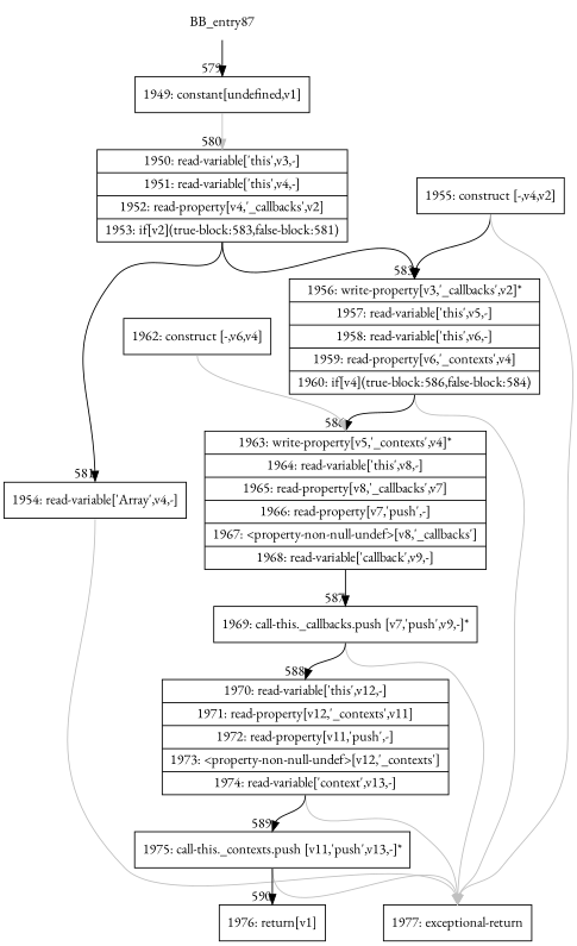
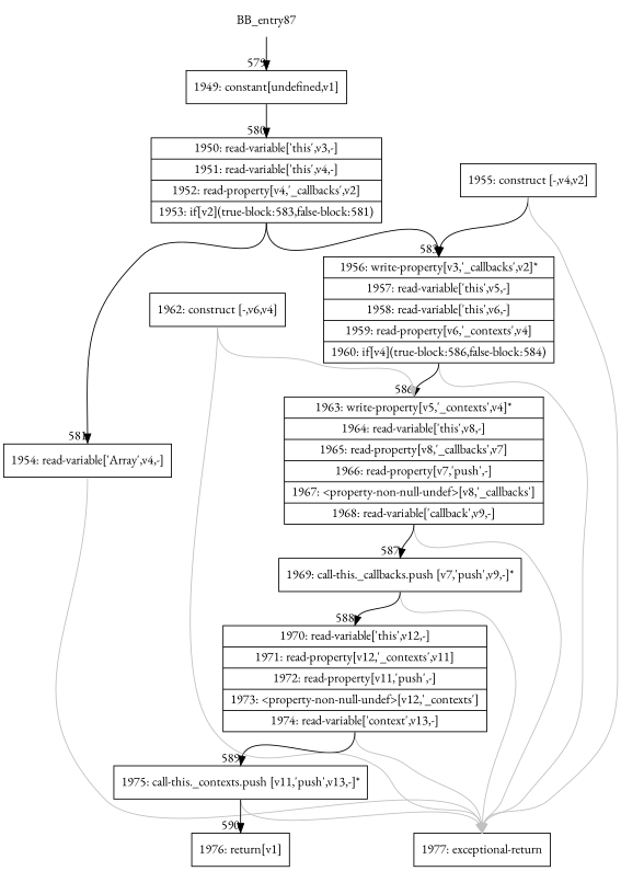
  digraph {
    fontname="EB Garamond"
    rankdir=TD
    node [fontname="EB Garamond" shape=record]
    edge [fontname="EB Garamond" headport=n tailport=s]
    n1 [label=BB_entry87 shape=none]
    n2 [label="{1949: constant[undefined,v1]}"]
    n3 [label="{1950: read-variable['this',v3,-]|1951: read-variable['this',v4,-]|1952: read-property[v4,'_callbacks',v2]|1953: if[v2](true-block:583,false-block:581)}"]
    n4 [label="{1956: write-property[v3,'_callbacks',v2]*|1957: read-variable['this',v5,-]|1958: read-variable['this',v6,-]|1959: read-property[v6,'_contexts',v4]|1960: if[v4](true-block:586,false-block:584)}"]
    n5 [label="{1954: read-variable['Array',v4,-]}"]
    n6 [label="{1977: exceptional-return}"]
    n7 [label="{1963: write-property[v5,'_contexts',v4]*|1964: read-variable['this',v8,-]|1965: read-property[v8,'_callbacks',v7]|1966: read-property[v7,'push',-]|1967: \<property-non-null-undef\>[v8,'_callbacks']|1968: read-variable['callback',v9,-]}"]
    n8 [label="{1969: call-this._callbacks.push [v7,'push',v9,-]*}"]
    n9 [label="{1955: construct [-,v4,v2]}"]
    n10 [label="{1970: read-variable['this',v12,-]|1971: read-property[v12,'_contexts',v11]|1972: read-property[v11,'push',-]|1973: \<property-non-null-undef\>[v12,'_contexts']|1974: read-variable['context',v13,-]}"]
    n11 [label="{1962: construct [-,v6,v4]}"]
    n12 [label="{1975: call-this._contexts.push [v11,'push',v13,-]*}"]
    n13 [label="{1976: return[v1]}"]
    n1 -> n2 [headlabel="    579"]
-   n2 -> n3 [headlabel="      580" color=gray]
+   n2 -> n3 [headlabel="      580"]
    n3 -> n4 [headlabel="      583"]
    n3 -> n5 [headlabel="      581"]
    n4 -> n6 [color=gray]
    n4 -> n7 [headlabel="      586"]
    n5 -> n6 [color=gray]
+   n7 -> n6 [color=gray]
    n7 -> n8 [headlabel="      587"]
    n8 -> n6 [color=gray]
    n8 -> n10 [headlabel="      588"]
    n9 -> n4
    n9 -> n6 [color=gray]
    n10 -> n6 [color=gray]
    n10 -> n12 [headlabel="      589"]
+   n11 -> n6 [color=gray]
    n11 -> n7 [color=gray]
    n12 -> n6 [color=gray]
    n12 -> n13 [headlabel="      590"]
  }
